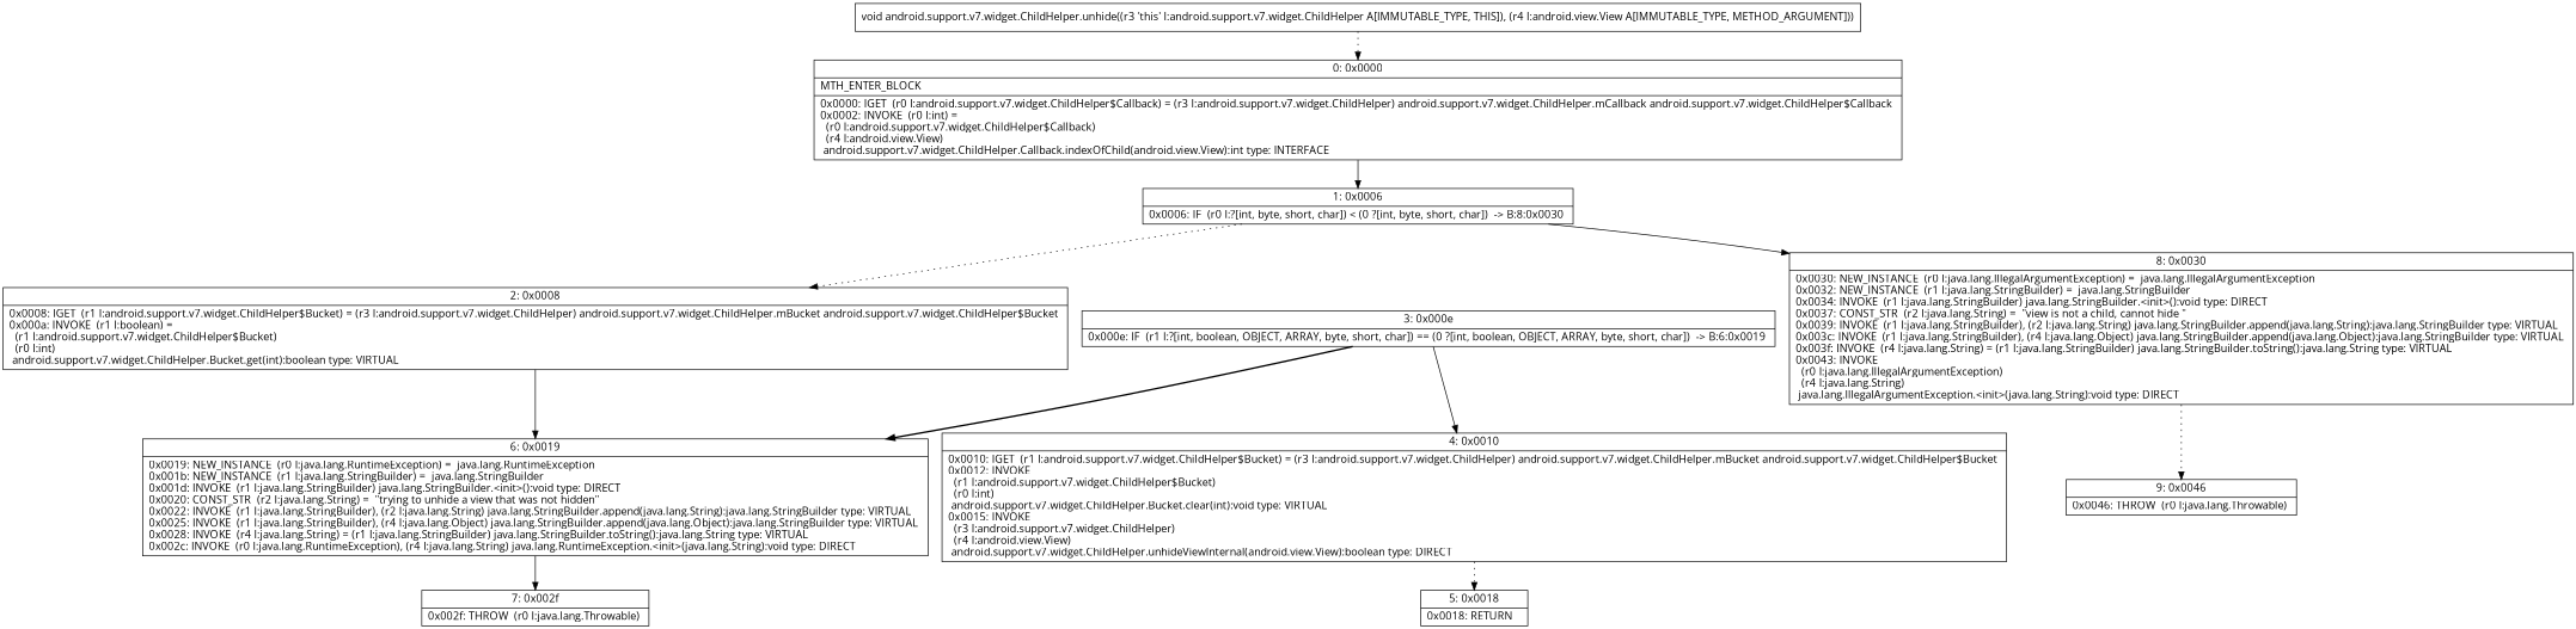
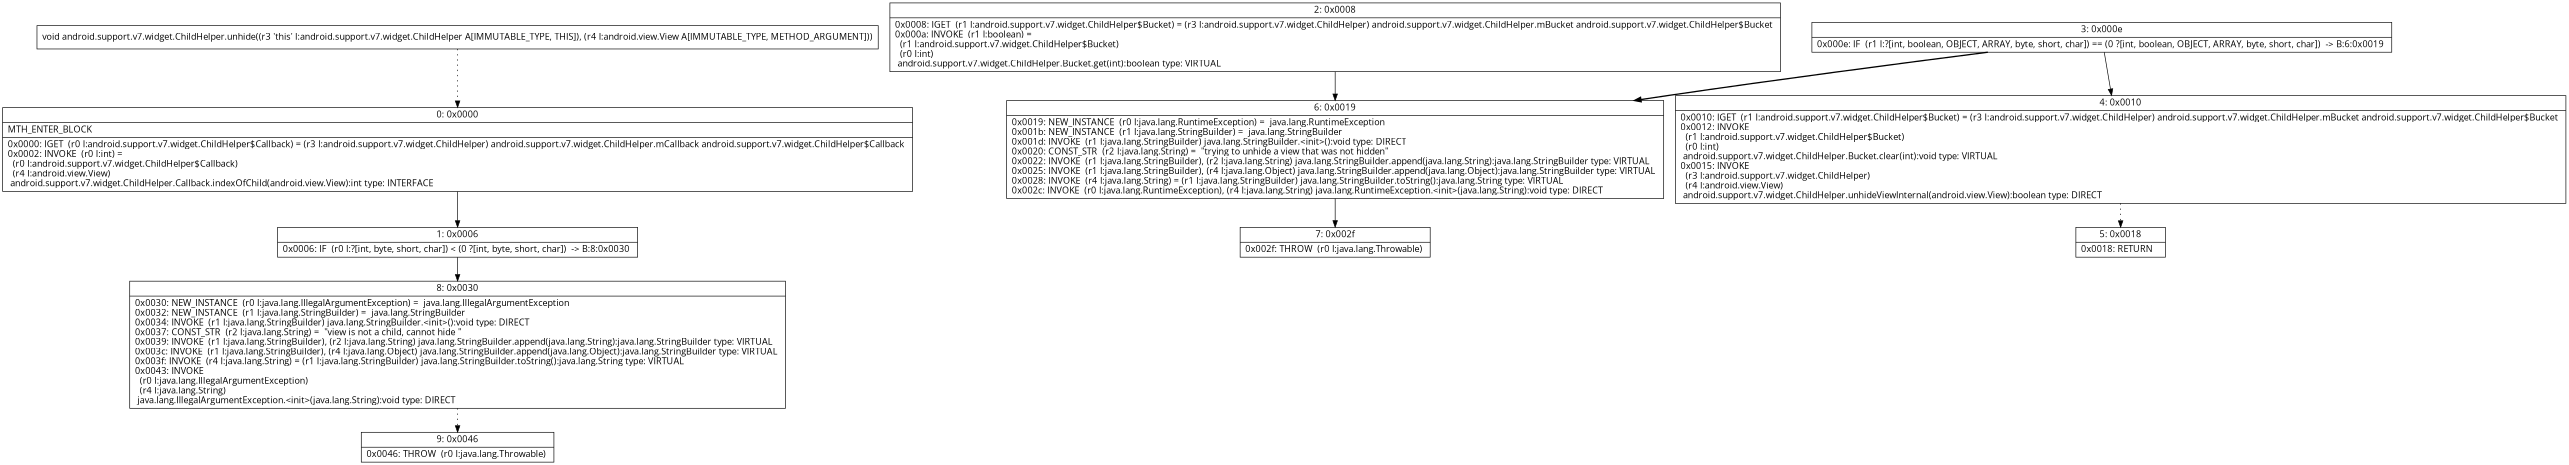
  digraph {
    fontname="Open Sans"
    node [fontname="Open Sans" shape=record]
    edge [fontname="Open Sans" style=solid]
    n1 [label="{0\:\ 0x0000|MTH_ENTER_BLOCK\l|0x0000: IGET  (r0 I:android.support.v7.widget.ChildHelper$Callback) = (r3 I:android.support.v7.widget.ChildHelper) android.support.v7.widget.ChildHelper.mCallback android.support.v7.widget.ChildHelper$Callback \l0x0002: INVOKE  (r0 I:int) = \l  (r0 I:android.support.v7.widget.ChildHelper$Callback)\l  (r4 I:android.view.View)\l android.support.v7.widget.ChildHelper.Callback.indexOfChild(android.view.View):int type: INTERFACE \l}"]
    n2 [label="{1\:\ 0x0006|0x0006: IF  (r0 I:?[int, byte, short, char]) \< (0 ?[int, byte, short, char])  \-\> B:8:0x0030 \l}"]
    n3 [label="{2\:\ 0x0008|0x0008: IGET  (r1 I:android.support.v7.widget.ChildHelper$Bucket) = (r3 I:android.support.v7.widget.ChildHelper) android.support.v7.widget.ChildHelper.mBucket android.support.v7.widget.ChildHelper$Bucket \l0x000a: INVOKE  (r1 I:boolean) = \l  (r1 I:android.support.v7.widget.ChildHelper$Bucket)\l  (r0 I:int)\l android.support.v7.widget.ChildHelper.Bucket.get(int):boolean type: VIRTUAL \l}"]
    n4 [label="{8\:\ 0x0030|0x0030: NEW_INSTANCE  (r0 I:java.lang.IllegalArgumentException) =  java.lang.IllegalArgumentException \l0x0032: NEW_INSTANCE  (r1 I:java.lang.StringBuilder) =  java.lang.StringBuilder \l0x0034: INVOKE  (r1 I:java.lang.StringBuilder) java.lang.StringBuilder.\<init\>():void type: DIRECT \l0x0037: CONST_STR  (r2 I:java.lang.String) =  \"view is not a child, cannot hide \" \l0x0039: INVOKE  (r1 I:java.lang.StringBuilder), (r2 I:java.lang.String) java.lang.StringBuilder.append(java.lang.String):java.lang.StringBuilder type: VIRTUAL \l0x003c: INVOKE  (r1 I:java.lang.StringBuilder), (r4 I:java.lang.Object) java.lang.StringBuilder.append(java.lang.Object):java.lang.StringBuilder type: VIRTUAL \l0x003f: INVOKE  (r4 I:java.lang.String) = (r1 I:java.lang.StringBuilder) java.lang.StringBuilder.toString():java.lang.String type: VIRTUAL \l0x0043: INVOKE  \l  (r0 I:java.lang.IllegalArgumentException)\l  (r4 I:java.lang.String)\l java.lang.IllegalArgumentException.\<init\>(java.lang.String):void type: DIRECT \l}"]
    n5 [label="{6\:\ 0x0019|0x0019: NEW_INSTANCE  (r0 I:java.lang.RuntimeException) =  java.lang.RuntimeException \l0x001b: NEW_INSTANCE  (r1 I:java.lang.StringBuilder) =  java.lang.StringBuilder \l0x001d: INVOKE  (r1 I:java.lang.StringBuilder) java.lang.StringBuilder.\<init\>():void type: DIRECT \l0x0020: CONST_STR  (r2 I:java.lang.String) =  \"trying to unhide a view that was not hidden\" \l0x0022: INVOKE  (r1 I:java.lang.StringBuilder), (r2 I:java.lang.String) java.lang.StringBuilder.append(java.lang.String):java.lang.StringBuilder type: VIRTUAL \l0x0025: INVOKE  (r1 I:java.lang.StringBuilder), (r4 I:java.lang.Object) java.lang.StringBuilder.append(java.lang.Object):java.lang.StringBuilder type: VIRTUAL \l0x0028: INVOKE  (r4 I:java.lang.String) = (r1 I:java.lang.StringBuilder) java.lang.StringBuilder.toString():java.lang.String type: VIRTUAL \l0x002c: INVOKE  (r0 I:java.lang.RuntimeException), (r4 I:java.lang.String) java.lang.RuntimeException.\<init\>(java.lang.String):void type: DIRECT \l}"]
    n6 [label="{9\:\ 0x0046|0x0046: THROW  (r0 I:java.lang.Throwable) \l}"]
    n7 [label="{3\:\ 0x000e|0x000e: IF  (r1 I:?[int, boolean, OBJECT, ARRAY, byte, short, char]) == (0 ?[int, boolean, OBJECT, ARRAY, byte, short, char])  \-\> B:6:0x0019 \l}"]
    n8 [label="{4\:\ 0x0010|0x0010: IGET  (r1 I:android.support.v7.widget.ChildHelper$Bucket) = (r3 I:android.support.v7.widget.ChildHelper) android.support.v7.widget.ChildHelper.mBucket android.support.v7.widget.ChildHelper$Bucket \l0x0012: INVOKE  \l  (r1 I:android.support.v7.widget.ChildHelper$Bucket)\l  (r0 I:int)\l android.support.v7.widget.ChildHelper.Bucket.clear(int):void type: VIRTUAL \l0x0015: INVOKE  \l  (r3 I:android.support.v7.widget.ChildHelper)\l  (r4 I:android.view.View)\l android.support.v7.widget.ChildHelper.unhideViewInternal(android.view.View):boolean type: DIRECT \l}"]
    n9 [label="{5\:\ 0x0018|0x0018: RETURN   \l}"]
    n10 [label="{7\:\ 0x002f|0x002f: THROW  (r0 I:java.lang.Throwable) \l}"]
    n11 [label="{void android.support.v7.widget.ChildHelper.unhide((r3 'this' I:android.support.v7.widget.ChildHelper A[IMMUTABLE_TYPE, THIS]), (r4 I:android.view.View A[IMMUTABLE_TYPE, METHOD_ARGUMENT])) }"]
    n1 -> n2
-   n2 -> n3 [style=dotted]
    n2 -> n4
    n3 -> n5
    n4 -> n6 [style=dotted]
    n5 -> n10
    n7 -> n5 [style=bold]
    n7 -> n8
    n8 -> n9 [style=dotted]
    n11 -> n1 [style=dotted]
  }
